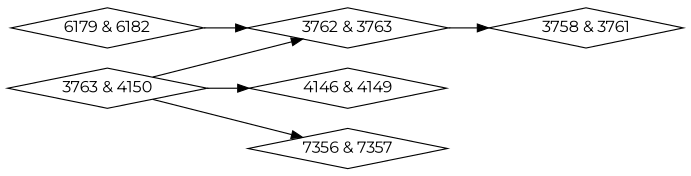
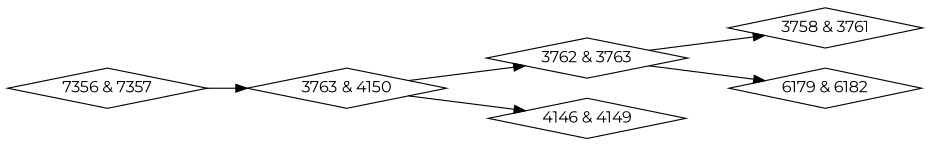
  digraph {
    fontname=Montserrat
    rankdir=LR
    node [fontname=Montserrat shape=diamond]
    edge [fontname=Montserrat]
    n1 [label="3758 & 3761"]
    n2 [label="3762 & 3763"]
    n3 [label="6179 & 6182"]
    n4 [label="3763 & 4150"]
    n5 [label="4146 & 4149"]
    n6 [label="7356 & 7357"]
    n2 -> n1
-   n3 -> n2
+   n2 -> n3
    n4 -> n2
    n4 -> n5
-   n4 -> n6
+   n6 -> n4
  }
